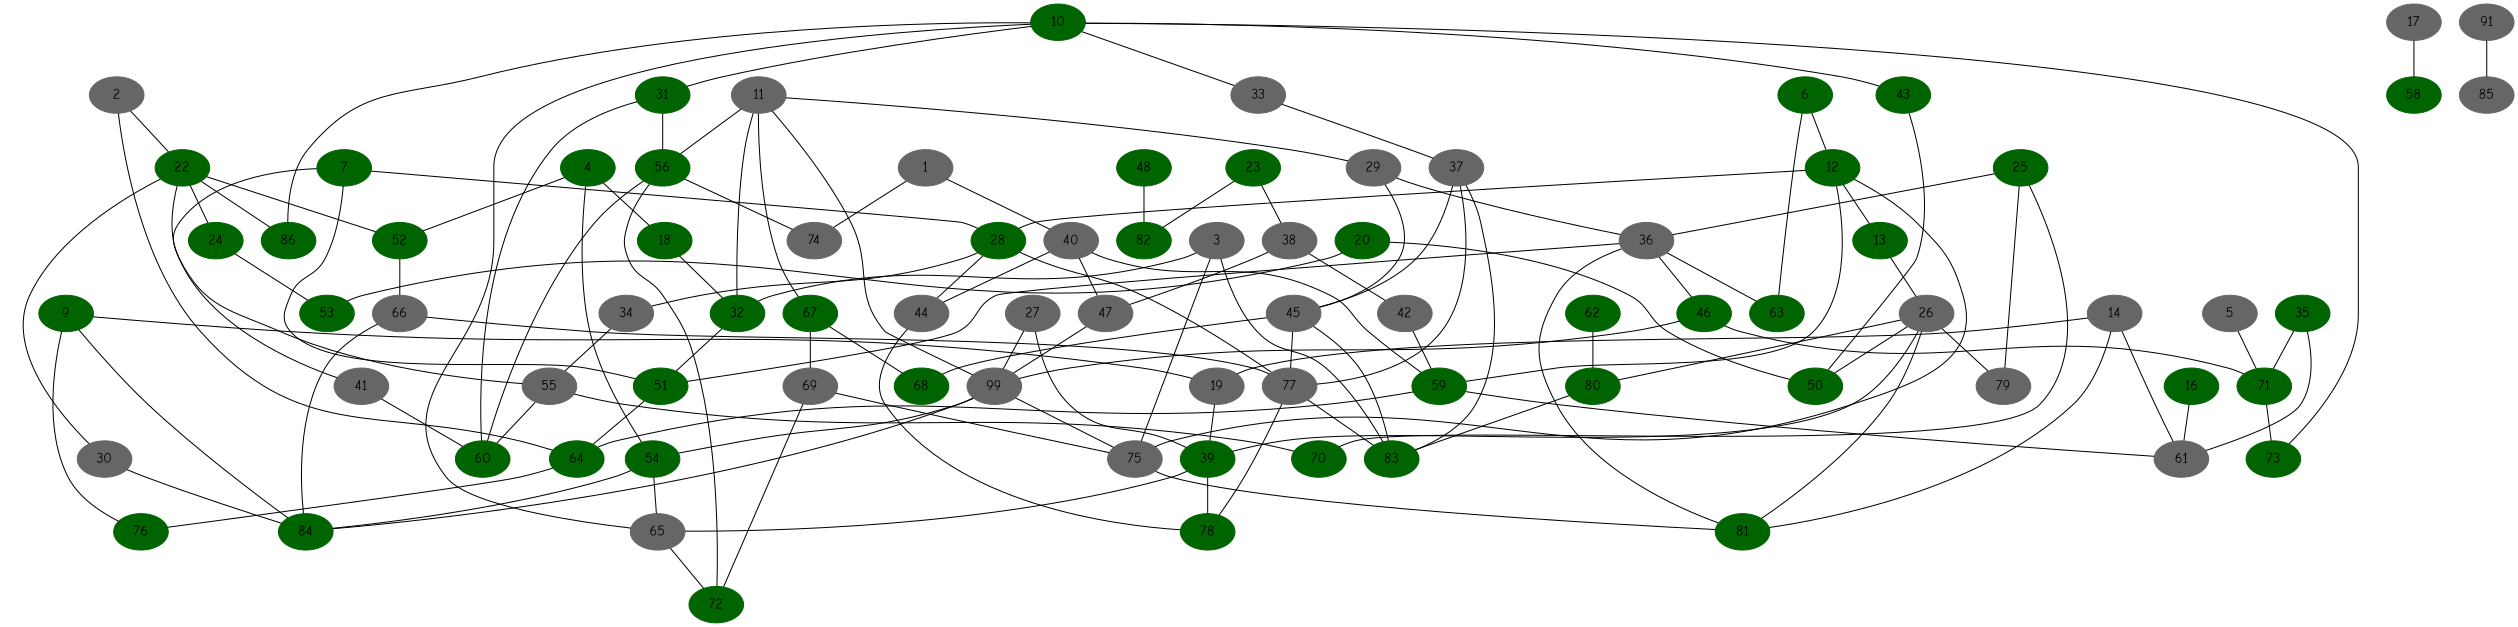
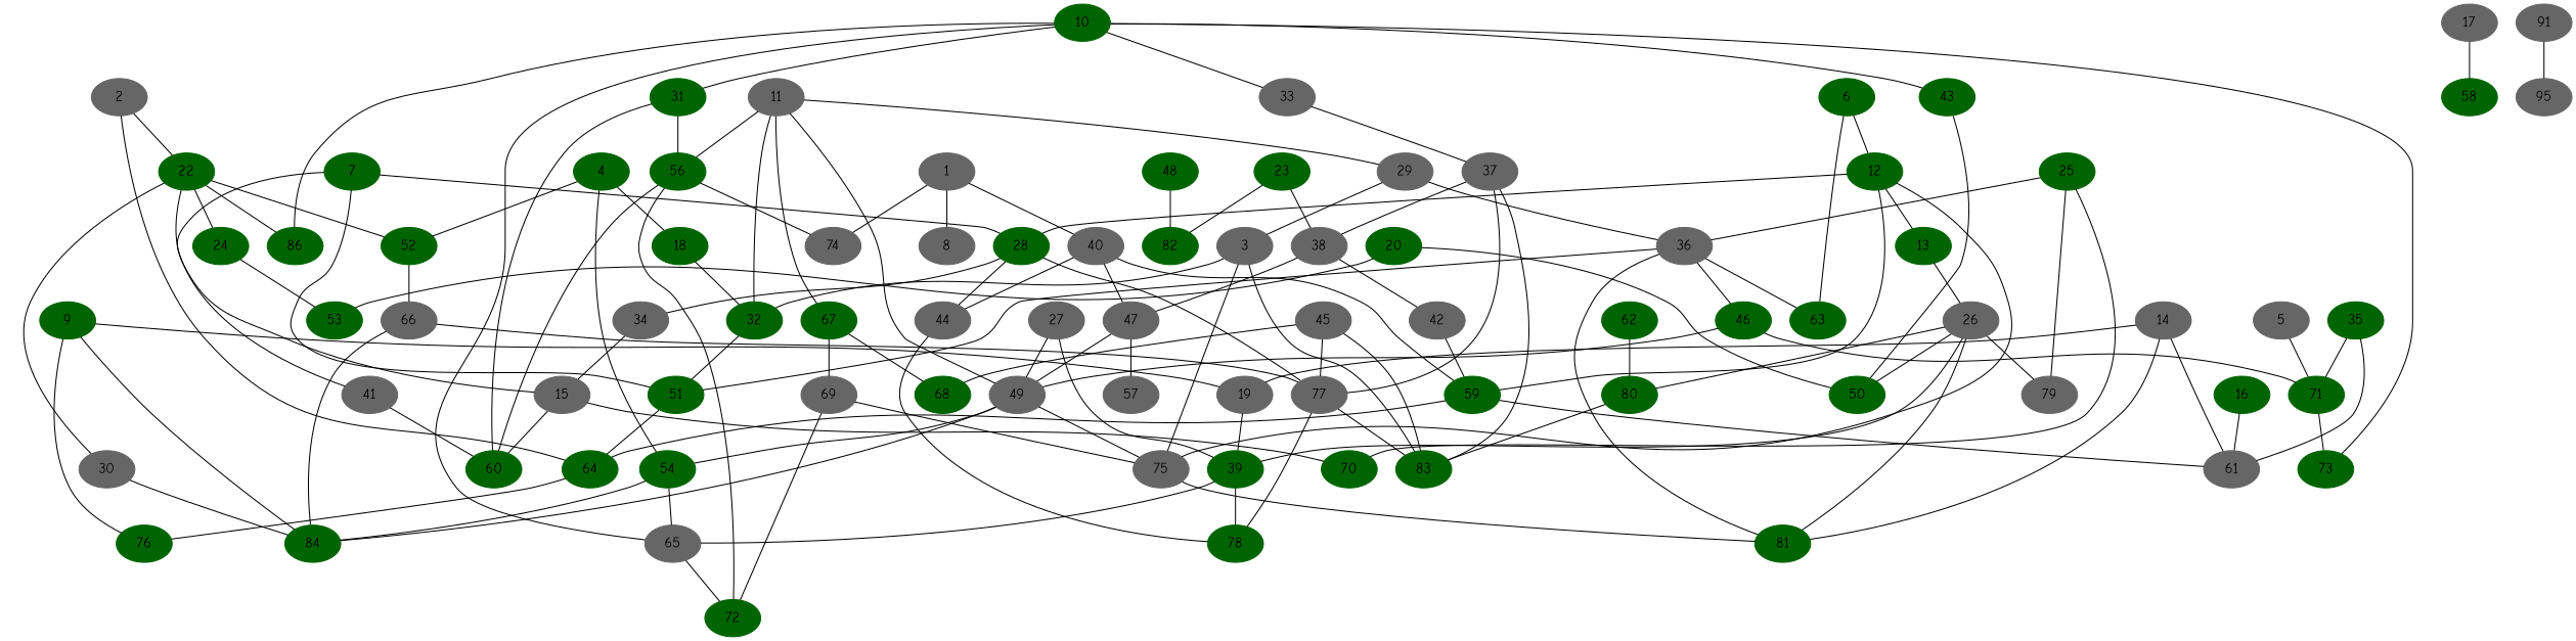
  graph {
    fontname="Comic Neue"
    node [color=darkgreen fontname="Comic Neue" style=filled]
    edge [fontname="Comic Neue"]
    1 [color=gray40]
+   8 [color=gray40]
    40 [color=gray40]
    74 [color=gray40]
    59
    47 [color=gray40]
    44 [color=gray40]
    2 [color=gray40]
    22
    64
    52
    86
-   55 [color=gray40]
+   55 [color=gray40 label=15]
    24
    30 [color=gray40]
    76
    3 [color=gray40]
    32
    75 [color=gray40]
    83
    51
    81
    4
    18
    54
    66 [color=gray40]
    84
    65 [color=gray40]
    5 [color=gray40]
    71
    45 [color=gray40]
    77 [color=gray40]
    68
    73
    6
    12
    63
    28
    13
    7
    41 [color=gray40]
    34 [color=gray40]
    60
    19 [color=gray40]
    9
    39
    10
    31
    33 [color=gray40]
    43
    56
    37 [color=gray40]
    50
    72
    11 [color=gray40]
    29 [color=gray40]
-   49 [color=gray40 label=99]
+   49 [color=gray40]
    67
    36 [color=gray40]
    69 [color=gray40]
    26 [color=gray40]
    61 [color=gray40]
    79 [color=gray40]
    80
    14 [color=gray40]
    70
    46
    16
    17 [color=gray40]
    58
+   57 [color=gray40]
    78
    20
    53
    n75 [color=gray40 label=91]
-   85 [color=gray40]
+   85 [color=gray40 label=95]
    38 [color=gray40]
    23
    82
    42 [color=gray40]
    25
    27 [color=gray40]
    35
    48
    62
+   1 -- 8
    1 -- 40
    1 -- 74
    40 -- 59
    40 -- 47
    40 -- 44
    59 -- 64
    59 -- 61
    47 -- 49
+   47 -- 57
    44 -- 78
    2 -- 22
    2 -- 64
    22 -- 52
    22 -- 86
    22 -- 55
    22 -- 24
    22 -- 30
    64 -- 76
    52 -- 66
    55 -- 60
    55 -- 70
    24 -- 53
    30 -- 84
    3 -- 32
    3 -- 75
    3 -- 83
    32 -- 51
    75 -- 81
    51 -- 64
    4 -- 52
    4 -- 18
    4 -- 54
    18 -- 32
    54 -- 84
    54 -- 65
    66 -- 84
    66 -- 77
    65 -- 72
    5 -- 71
    71 -- 73
    45 -- 83
    45 -- 77
    45 -- 68
    77 -- 83
    77 -- 78
    6 -- 12
    6 -- 63
    12 -- 59
    12 -- 75
    12 -- 28
    12 -- 13
    28 -- 44
    28 -- 77
    28 -- 34
    13 -- 26
    7 -- 51
    7 -- 28
    7 -- 41
    41 -- 60
    34 -- 55
    19 -- 39
    9 -- 76
    9 -- 84
    9 -- 19
    39 -- 65
    39 -- 78
    10 -- 86
    10 -- 65
    10 -- 73
    10 -- 31
    10 -- 33
    10 -- 43
    31 -- 60
    31 -- 56
    33 -- 37
    43 -- 50
    56 -- 74
    56 -- 60
    56 -- 72
    37 -- 83
    37 -- 77
-   37 -- 45
+   37 -- 38
    11 -- 32
    11 -- 56
    11 -- 29
    11 -- 49
    11 -- 67
-   29 -- 45
+   29 -- 3
    29 -- 36
    49 -- 75
    49 -- 54
    49 -- 84
    67 -- 68
    67 -- 69
    36 -- 51
    36 -- 81
    36 -- 63
    36 -- 46
    69 -- 75
    69 -- 72
    26 -- 81
    26 -- 39
    26 -- 50
    26 -- 79
    26 -- 80
    80 -- 83
    14 -- 81
    14 -- 19
    14 -- 61
    46 -- 71
    46 -- 49
    16 -- 61
    17 -- 58
    20 -- 50
    20 -- 53
    n75 -- 85
    38 -- 47
    38 -- 42
    23 -- 38
    23 -- 82
    42 -- 59
    25 -- 36
    25 -- 79
    25 -- 70
    27 -- 39
    27 -- 49
    35 -- 71
    35 -- 61
    48 -- 82
    62 -- 80
  }
